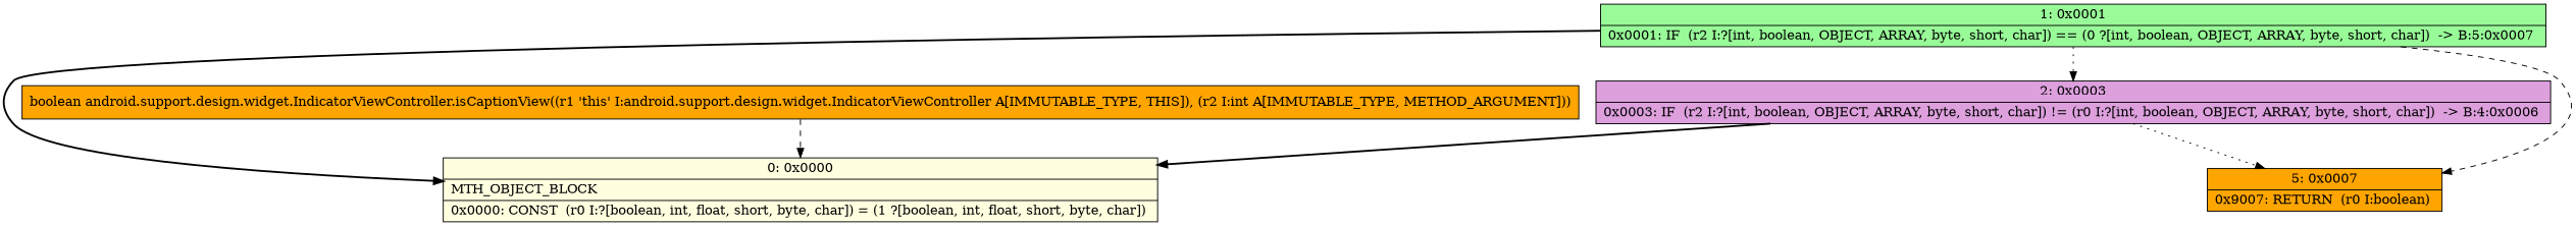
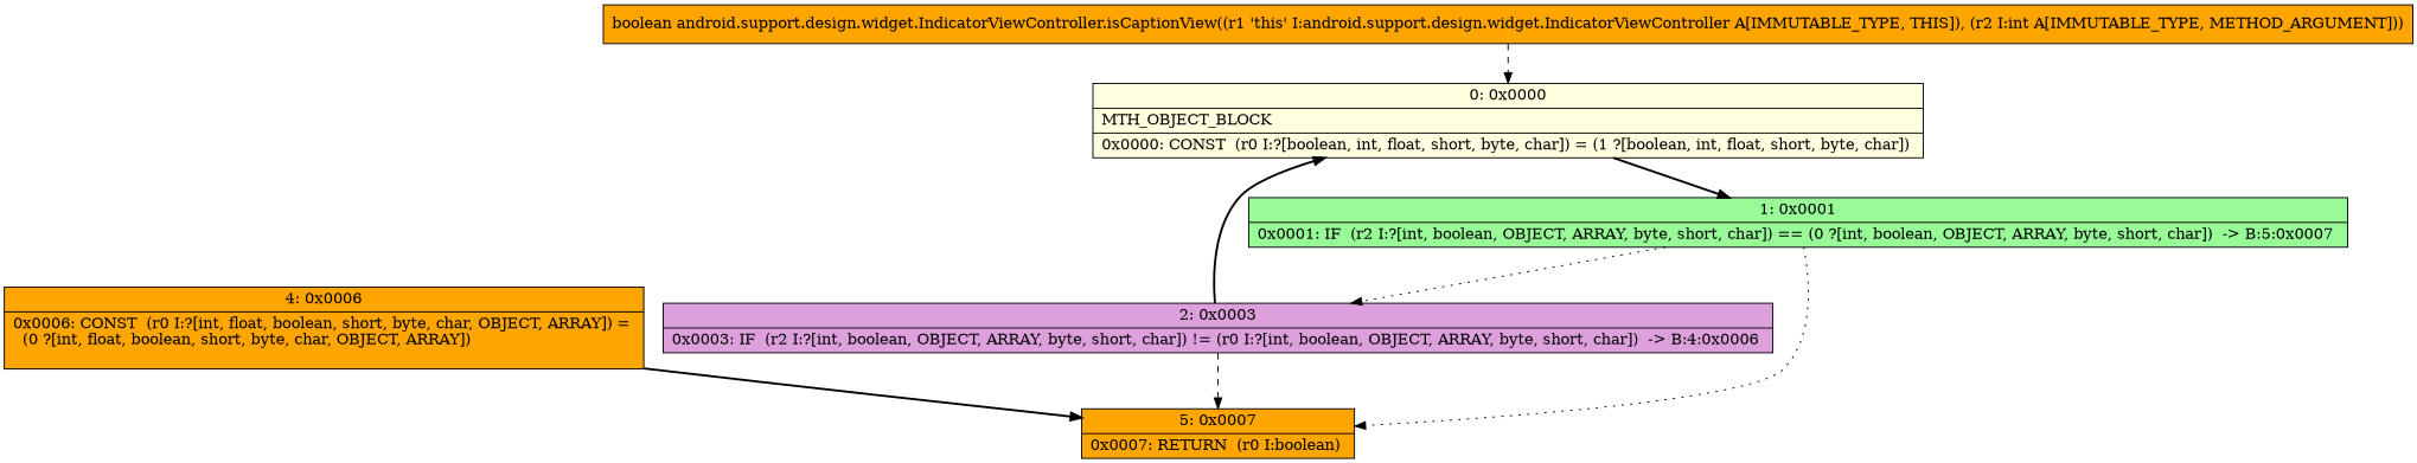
  digraph {
    node [fillcolor=orange shape=record style=filled]
    edge [style=bold]
    n1 [fillcolor=lightyellow label="{0\:\ 0x0000|MTH_OBJECT_BLOCK\l|0x0000: CONST  (r0 I:?[boolean, int, float, short, byte, char]) = (1 ?[boolean, int, float, short, byte, char]) \l}"]
    n2 [fillcolor=palegreen label="{1\:\ 0x0001|0x0001: IF  (r2 I:?[int, boolean, OBJECT, ARRAY, byte, short, char]) == (0 ?[int, boolean, OBJECT, ARRAY, byte, short, char])  \-\> B:5:0x0007 \l}"]
    n3 [fillcolor=plum label="{2\:\ 0x0003|0x0003: IF  (r2 I:?[int, boolean, OBJECT, ARRAY, byte, short, char]) != (r0 I:?[int, boolean, OBJECT, ARRAY, byte, short, char])  \-\> B:4:0x0006 \l}"]
-   n4 [label="{5\:\ 0x0007|0x9007: RETURN  (r0 I:boolean) \l}"]
+   n4 [label="{5\:\ 0x0007|0x0007: RETURN  (r0 I:boolean) \l}"]
+   n5 [label="{4\:\ 0x0006|0x0006: CONST  (r0 I:?[int, float, boolean, short, byte, char, OBJECT, ARRAY]) = \l  (0 ?[int, float, boolean, short, byte, char, OBJECT, ARRAY])\l \l}"]
    n6 [label="{boolean android.support.design.widget.IndicatorViewController.isCaptionView((r1 'this' I:android.support.design.widget.IndicatorViewController A[IMMUTABLE_TYPE, THIS]), (r2 I:int A[IMMUTABLE_TYPE, METHOD_ARGUMENT])) }"]
-   n2 -> n1
+   n1 -> n2
    n2 -> n3 [style=dotted]
-   n2 -> n4 [style=dashed]
+   n2 -> n4 [style=dotted]
    n3 -> n1
-   n3 -> n4 [style=dotted]
+   n3 -> n4 [style=dashed]
+   n5 -> n4
    n6 -> n1 [style=dashed]
  }
